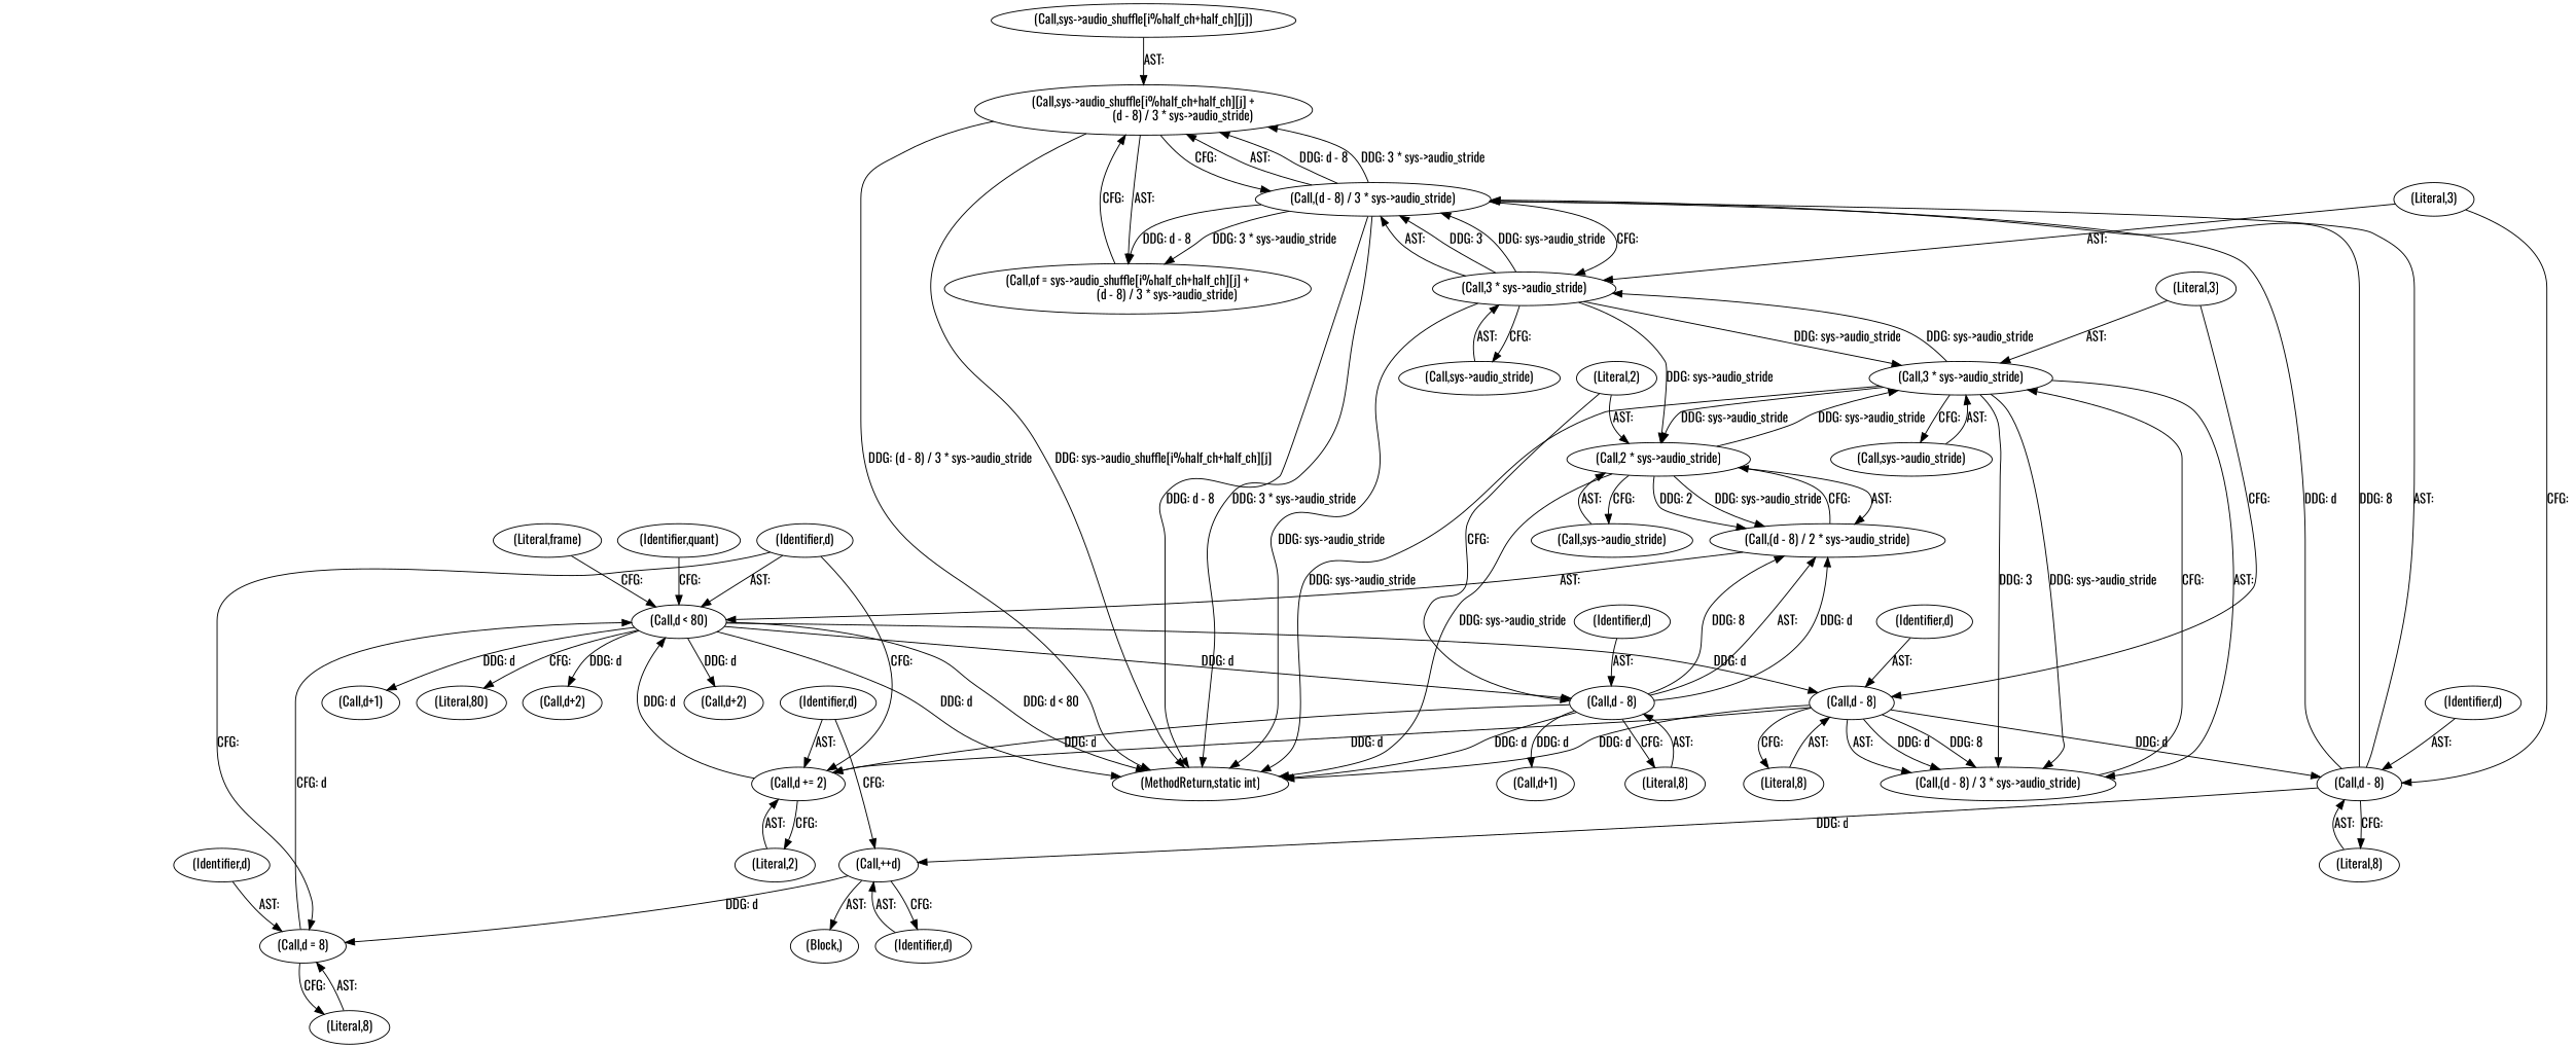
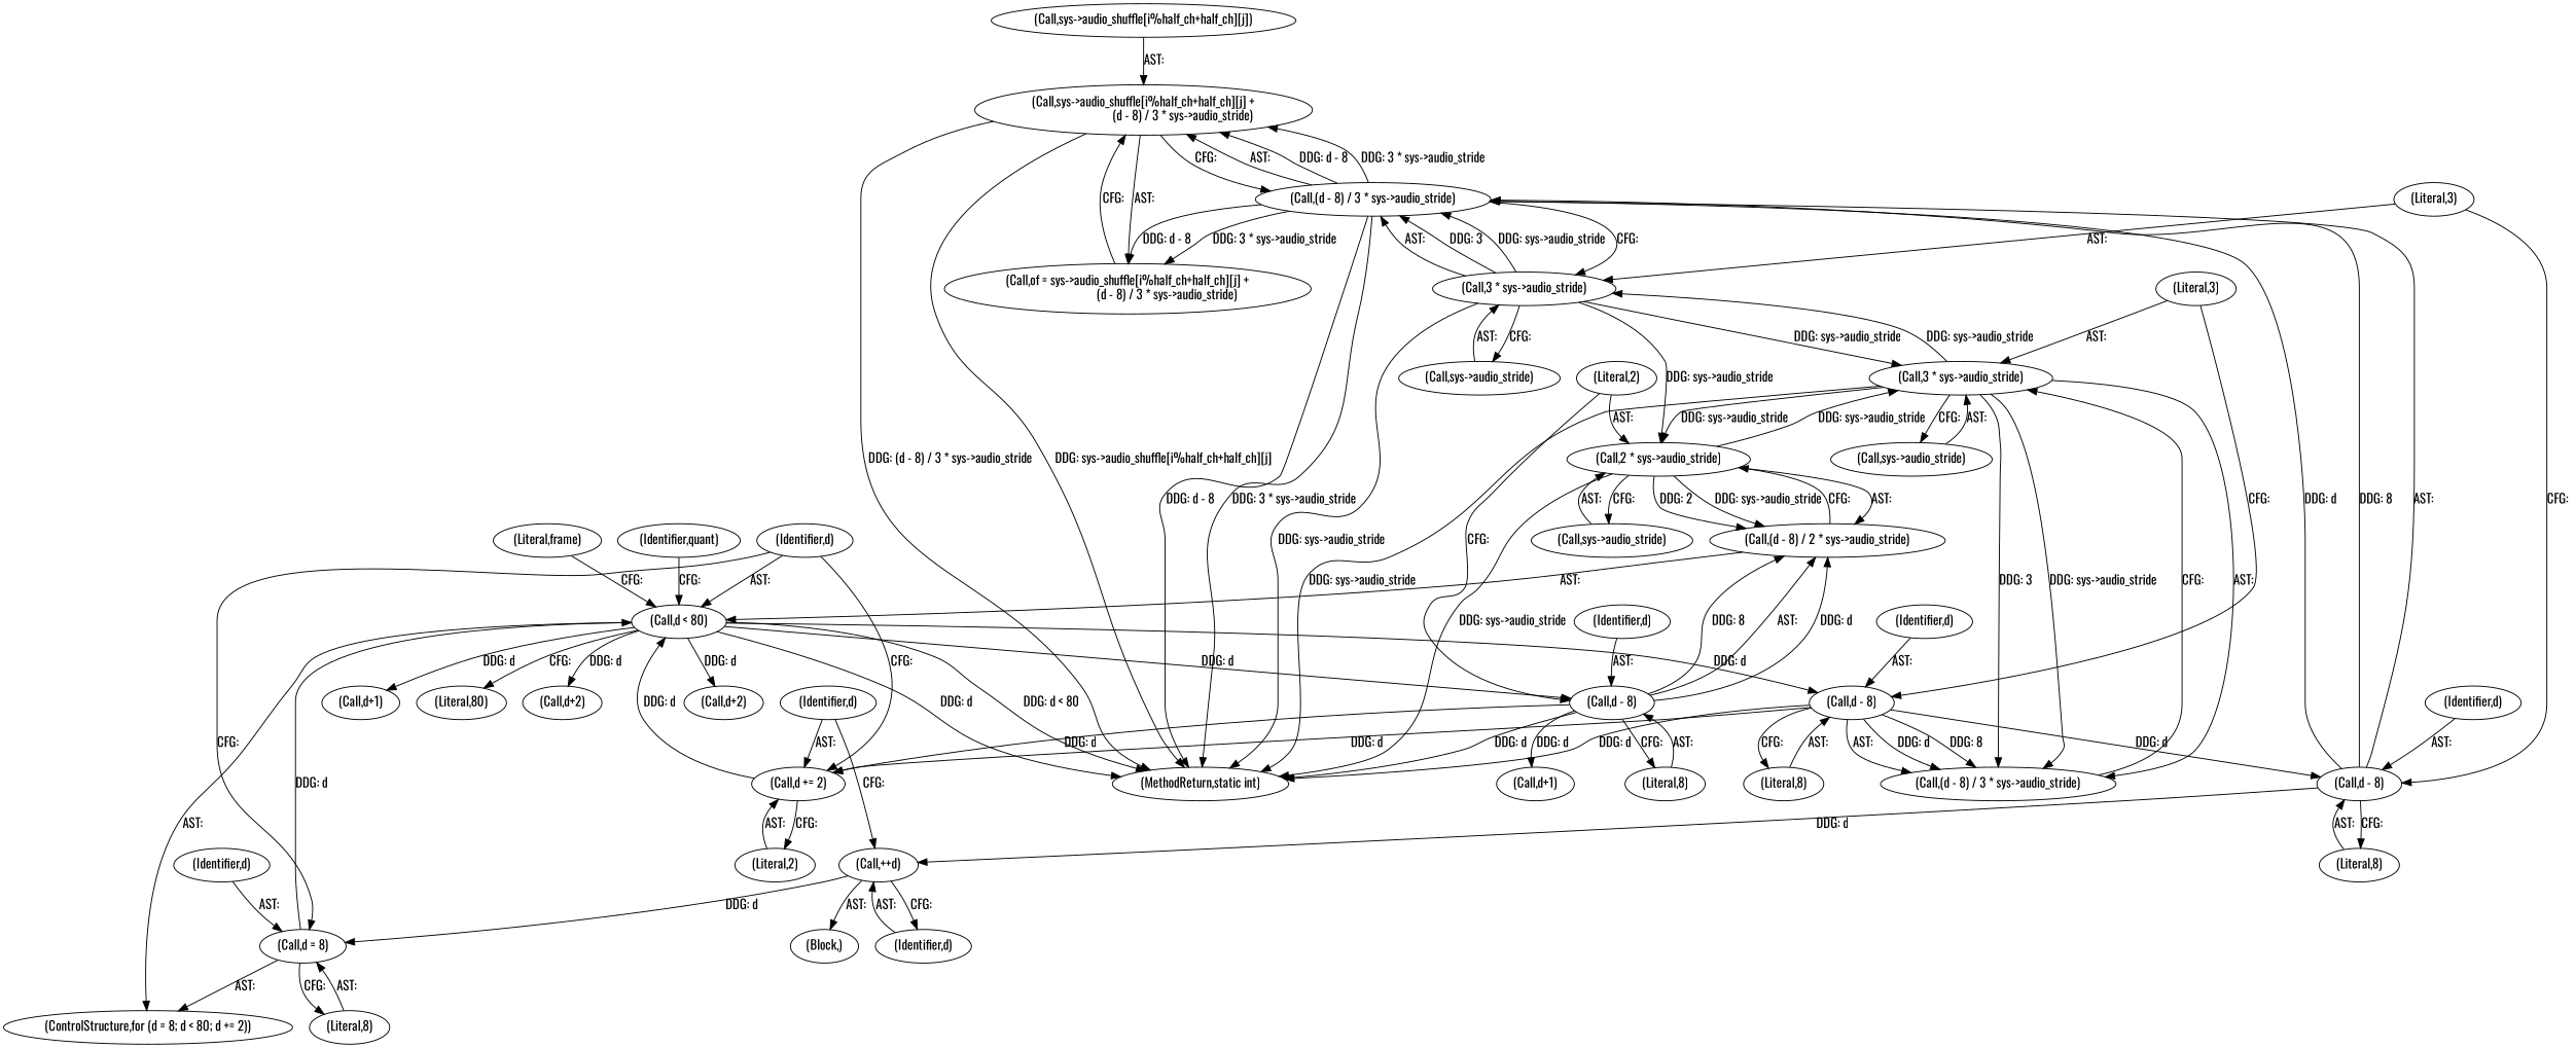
  digraph {
    fontname=Oswald
    node [fontname=Oswald]
    edge [fontname=Oswald]
    n1 [label="(Call,sys->audio_shuffle[i%half_ch+half_ch][j] +\n                            (d - 8) / 3 * sys->audio_stride)"]
    n2 [label="(Call,(d - 8) / 3 * sys->audio_stride)"]
    n3 [label="(MethodReturn,static int)"]
    n4 [label="(Call,of = sys->audio_shuffle[i%half_ch+half_ch][j] +\n                            (d - 8) / 3 * sys->audio_stride)"]
    n5 [label="(Call,3 * sys->audio_stride)"]
    n6 [label="(Call,3 * sys->audio_stride)"]
    n7 [label="(Call,2 * sys->audio_stride)"]
    n8 [label="(Call,sys->audio_stride)"]
    n9 [label="(Call,d - 8)"]
    n10 [label="(Call,++d)"]
    n11 [label="(Literal,8)"]
    n12 [label="(Call,d = 8)"]
    n13 [label="(Block,)"]
    n14 [label="(Identifier,d)"]
    n15 [label="(Call,d - 8)"]
    n16 [label="(Call,d += 2)"]
    n17 [label="(Literal,8)"]
    n18 [label="(Call,(d - 8) / 3 * sys->audio_stride)"]
    n19 [label="(Call,d < 80)"]
    n20 [label="(Literal,2)"]
    n21 [label="(Call,d - 8)"]
    n22 [label="(Literal,80)"]
    n23 [label="(Call,d+2)"]
+   n24 [label="(ControlStructure,for (d = 8; d < 80; d += 2))"]
    n25 [label="(Call,d+2)"]
    n26 [label="(Call,d+1)"]
    n27 [label="(Call,d+1)"]
    n28 [label="(Call,(d - 8) / 2 * sys->audio_stride)"]
    n29 [label="(Literal,8)"]
    n30 [label="(Literal,8)"]
    n31 [label="(Call,sys->audio_stride)"]
    n32 [label="(Call,sys->audio_stride)"]
    n33 [label="(Literal,3)"]
    n34 [label="(Literal,3)"]
    n35 [label="(Identifier,quant)"]
    n36 [label="(Identifier,d)"]
    n37 [label="(Identifier,d)"]
    n38 [label="(Call,sys->audio_shuffle[i%half_ch+half_ch][j])"]
    n39 [label="(Literal,frame)"]
    n40 [label="(Literal,2)"]
    n41 [label="(Identifier,d)"]
    n42 [label="(Identifier,d)"]
    n43 [label="(Identifier,d)"]
    n44 [label="(Identifier,d)"]
    n1 -> n2 [label="CFG: "]
    n1 -> n3 [label="DDG: (d - 8) / 3 * sys->audio_stride"]
    n1 -> n3 [label="DDG: sys->audio_shuffle[i%half_ch+half_ch][j]"]
    n1 -> n4 [label="AST: "]
    n2 -> n1 [label="AST: "]
    n2 -> n1 [label="DDG: d - 8"]
    n2 -> n1 [label="DDG: 3 * sys->audio_stride"]
    n2 -> n3 [label="DDG: d - 8"]
    n2 -> n3 [label="DDG: 3 * sys->audio_stride"]
    n2 -> n4 [label="DDG: d - 8"]
    n2 -> n4 [label="DDG: 3 * sys->audio_stride"]
    n2 -> n5 [label="CFG: "]
    n4 -> n1 [label="CFG: "]
    n5 -> n2 [label="AST: "]
    n5 -> n2 [label="DDG: 3"]
    n5 -> n2 [label="DDG: sys->audio_stride"]
    n5 -> n3 [label="DDG: sys->audio_stride"]
    n5 -> n6 [label="DDG: sys->audio_stride"]
    n5 -> n7 [label="DDG: sys->audio_stride"]
    n5 -> n8 [label="CFG: "]
    n6 -> n3 [label="DDG: sys->audio_stride"]
    n6 -> n5 [label="DDG: sys->audio_stride"]
    n6 -> n7 [label="DDG: sys->audio_stride"]
    n6 -> n18 [label="AST: "]
    n6 -> n18 [label="DDG: 3"]
    n6 -> n18 [label="DDG: sys->audio_stride"]
    n6 -> n31 [label="CFG: "]
    n7 -> n3 [label="DDG: sys->audio_stride"]
    n7 -> n6 [label="DDG: sys->audio_stride"]
    n7 -> n28 [label="AST: "]
    n7 -> n28 [label="DDG: 2"]
    n7 -> n28 [label="DDG: sys->audio_stride"]
    n7 -> n32 [label="CFG: "]
    n8 -> n5 [label="AST: "]
    n9 -> n2 [label="AST: "]
    n9 -> n2 [label="DDG: d"]
    n9 -> n2 [label="DDG: 8"]
    n9 -> n10 [label="DDG: d"]
    n9 -> n11 [label="CFG: "]
    n10 -> n12 [label="DDG: d"]
    n10 -> n13 [label="AST: "]
    n10 -> n14 [label="CFG: "]
    n11 -> n9 [label="AST: "]
-   n12 -> n19 [label="CFG: d"]
+   n12 -> n19 [label="DDG: d"]
+   n12 -> n24 [label="AST: "]
    n12 -> n30 [label="CFG: "]
    n14 -> n10 [label="AST: "]
    n15 -> n3 [label="DDG: d"]
    n15 -> n9 [label="DDG: d"]
    n15 -> n16 [label="DDG: d"]
    n15 -> n17 [label="CFG: "]
    n15 -> n18 [label="AST: "]
    n15 -> n18 [label="DDG: d"]
    n15 -> n18 [label="DDG: 8"]
    n16 -> n19 [label="DDG: d"]
    n16 -> n20 [label="CFG: "]
    n17 -> n15 [label="AST: "]
    n18 -> n6 [label="CFG: "]
    n19 -> n3 [label="DDG: d"]
    n19 -> n3 [label="DDG: d < 80"]
    n19 -> n15 [label="DDG: d"]
    n19 -> n21 [label="DDG: d"]
    n19 -> n22 [label="CFG: "]
    n19 -> n23 [label="DDG: d"]
+   n19 -> n24 [label="AST: "]
    n19 -> n25 [label="DDG: d"]
    n19 -> n26 [label="DDG: d"]
    n20 -> n16 [label="AST: "]
    n21 -> n3 [label="DDG: d"]
    n21 -> n16 [label="DDG: d"]
    n21 -> n27 [label="DDG: d"]
    n21 -> n28 [label="AST: "]
    n21 -> n28 [label="DDG: d"]
    n21 -> n28 [label="DDG: 8"]
    n21 -> n29 [label="CFG: "]
    n28 -> n7 [label="CFG: "]
    n28 -> n19 [label="AST: "]
    n29 -> n21 [label="AST: "]
    n30 -> n12 [label="AST: "]
    n31 -> n6 [label="AST: "]
    n32 -> n7 [label="AST: "]
    n33 -> n6 [label="AST: "]
    n33 -> n15 [label="CFG: "]
    n34 -> n5 [label="AST: "]
    n34 -> n9 [label="CFG: "]
    n35 -> n19 [label="CFG: "]
    n36 -> n10 [label="CFG: "]
    n36 -> n16 [label="AST: "]
    n37 -> n12 [label="AST: "]
    n38 -> n1 [label="AST: "]
    n39 -> n19 [label="CFG: "]
    n40 -> n7 [label="AST: "]
    n40 -> n21 [label="CFG: "]
    n41 -> n9 [label="AST: "]
    n42 -> n12 [label="CFG: "]
    n42 -> n16 [label="CFG: "]
    n42 -> n19 [label="AST: "]
    n43 -> n15 [label="AST: "]
    n44 -> n21 [label="AST: "]
  }
